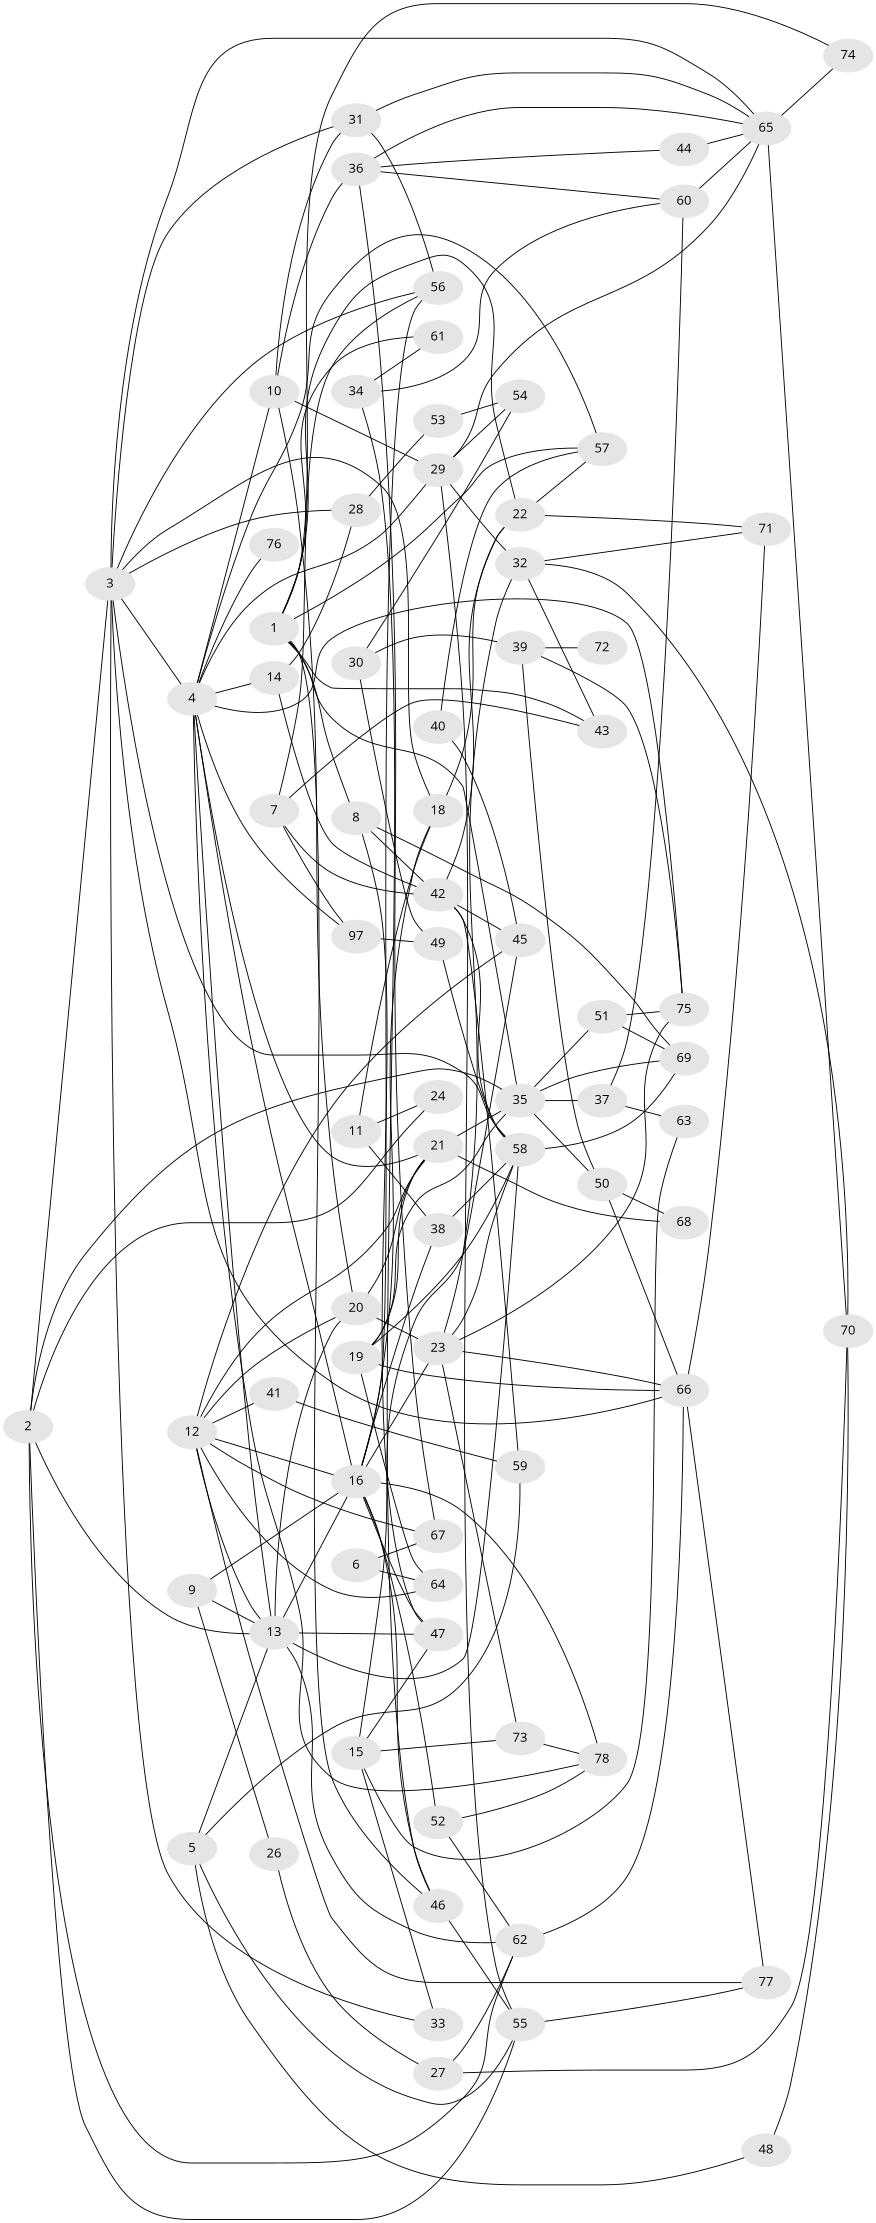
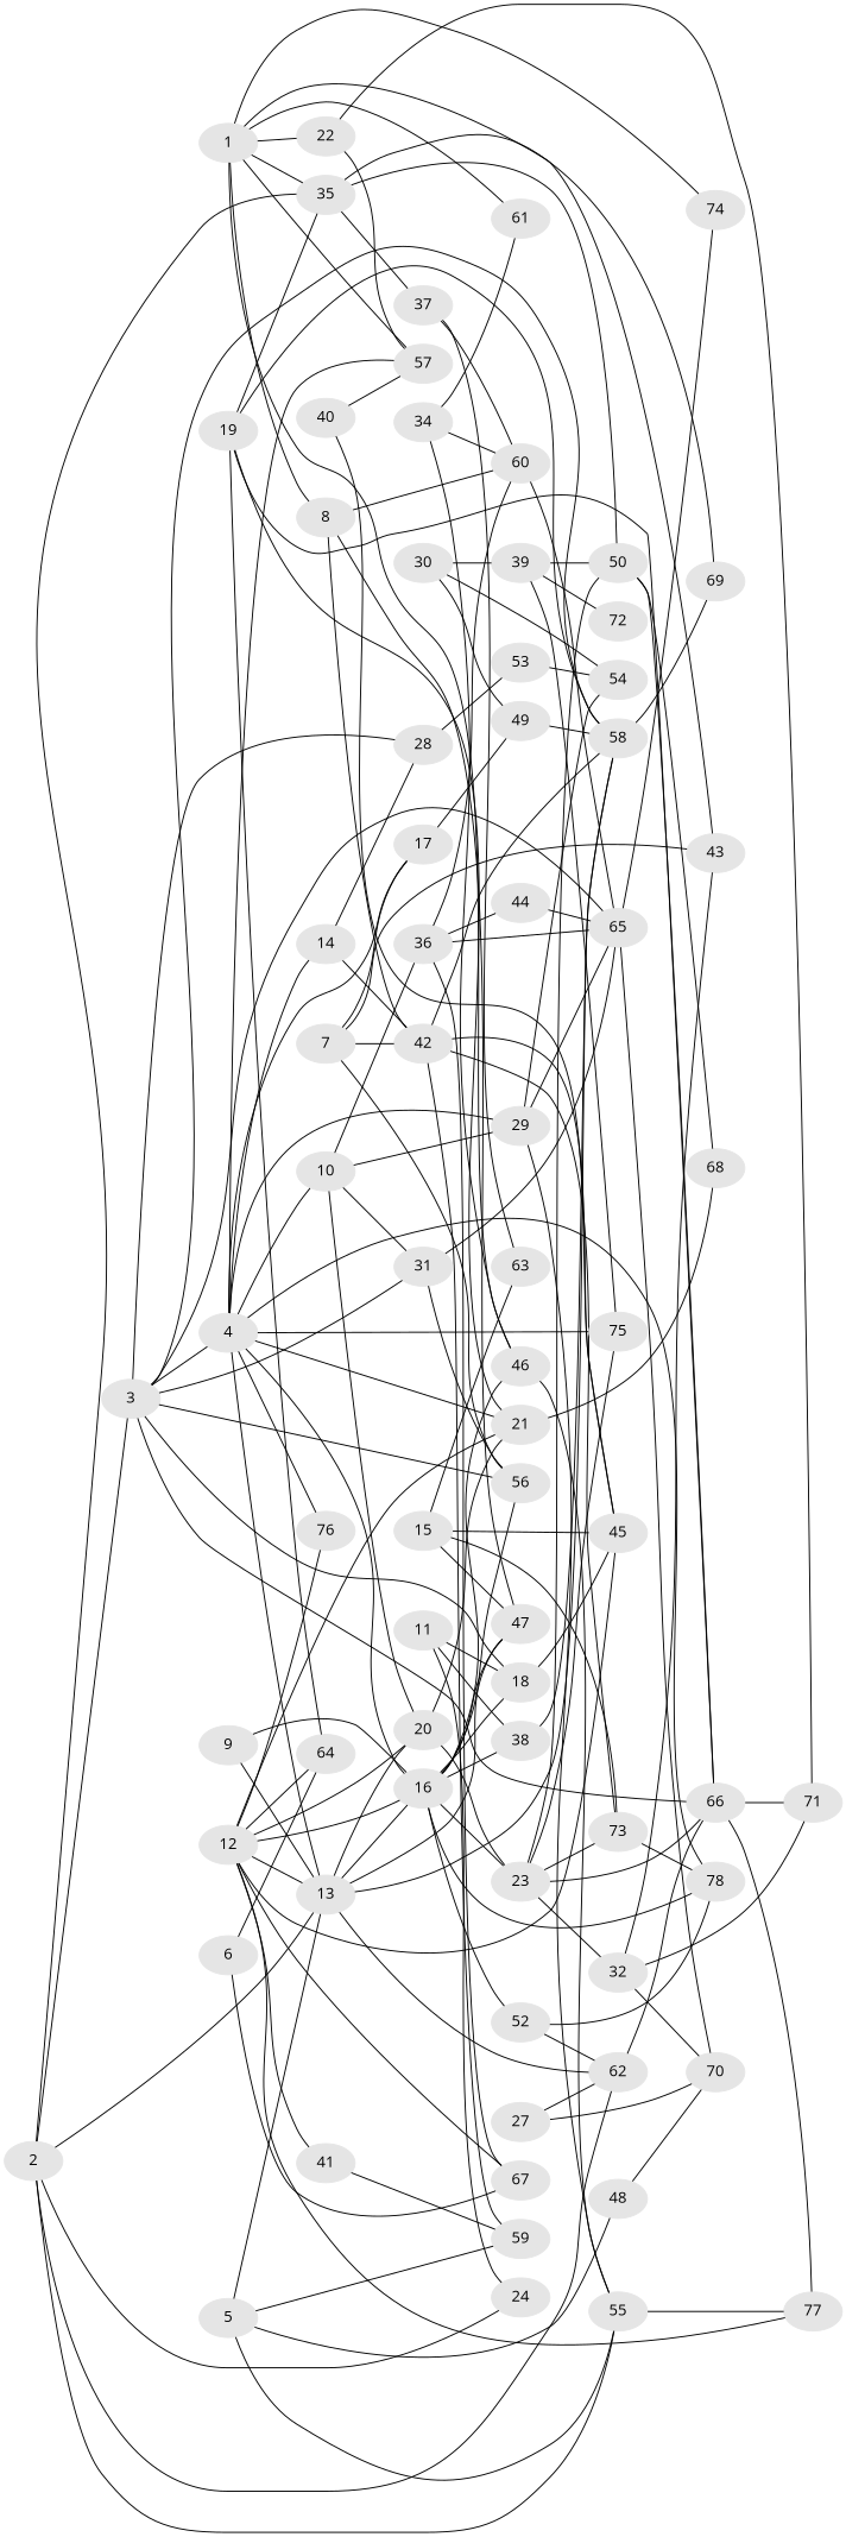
  graph {
    fontname="Open Sans"
    rankdir=LR
    node [color=gray90 fontname="Open Sans" style=filled]
    edge [fontname="Open Sans" weight=1.0]
    1
    8
    22
    35
    43
    46
    57
    61
    74
    42
    47
    69
    71
    50
    37
-   51
    55
    2
    3
    13
    24
    62
    4
    18
    28
    31
-   33
    56
    58
    65
    66
    16
    20
    77
    10
    14
-   17 [label=97]
+   17
    21
    29
    75
    76
    78
    53
    70
    36
    38
    23
    52
    49
    68
    32
    54
    5
    48
    59
    6
    64
    67
    7
    45
    73
    9
-   26
    27
    60
    44
    11
    12
    41
    15
    63
    19
    34
    30
    39
    72
    40
    1 -- 8
    1 -- 22
    1 -- 35
    1 -- 43
    1 -- 46
    1 -- 57
    1 -- 61
    1 -- 74
    8 -- 42
    8 -- 47
-   8 -- 69
+   8 -- 60
    22 -- 57
    22 -- 71
    35 -- 69
    35 -- 50
    35 -- 37
-   35 -- 51
    46 -- 55
    42 -- 58
    42 -- 59
    42 -- 45
-   42 -- 22
+   42 -- 73
    50 -- 66
    50 -- 68
    37 -- 60
    37 -- 63
-   51 -- 69
-   51 -- 75
    55 -- 77
    2 -- 35
    2 -- 55
    2 -- 3
    2 -- 13
    2 -- 24
    2 -- 62
    3 -- 4 [weight=2.0]
    3 -- 18
    3 -- 28
    3 -- 31
-   3 -- 33
    3 -- 56 [weight=2.0]
    3 -- 58
    3 -- 65
    3 -- 66
    13 -- 47
    13 -- 62
    13 -- 58
    13 -- 16
    13 -- 20
    62 -- 66
    4 -- 57
    4 -- 13 [weight=3.0]
    4 -- 16
    4 -- 10
    4 -- 14 [weight=2.0]
    4 -- 17
    4 -- 21
    4 -- 29
    4 -- 75
    4 -- 76
    4 -- 78
-   18 -- 22
+   18 -- 45
    28 -- 53
    31 -- 56
    31 -- 65
    58 -- 69
    65 -- 74
    65 -- 70
    66 -- 71
    66 -- 77
    16 -- 46
    16 -- 47 [weight=2.0]
    16 -- 18
    16 -- 56
    16 -- 78
    16 -- 38
    16 -- 23
    16 -- 52
    20 -- 21
    20 -- 23
    10 -- 31
    10 -- 20
    10 -- 29
    10 -- 36
    14 -- 42
    14 -- 28
    17 -- 49
-   21 -- 35
    21 -- 68
    29 -- 55
    29 -- 65
-   29 -- 32
    29 -- 54
    53 -- 54
    36 -- 65
    36 -- 67
    36 -- 60
    36 -- 44
    38 -- 58
-   23 -- 58
+   23 -- 50
    23 -- 66
    23 -- 75 [weight=2.0]
    23 -- 32
    23 -- 73
    52 -- 62
    52 -- 78
    49 -- 58
    32 -- 43
    32 -- 71
    32 -- 70
    5 -- 55
    5 -- 13
    5 -- 48
    5 -- 59
    48 -- 70
    6 -- 64
    6 -- 67
    7 -- 43
    7 -- 42
    7 -- 56
    7 -- 17
    73 -- 78
    9 -- 13
    9 -- 16
-   9 -- 26
-   26 -- 27
    27 -- 62
    27 -- 70
    60 -- 65
    44 -- 65
    11 -- 24
    11 -- 18
    11 -- 38
    12 -- 13
    12 -- 16
    12 -- 20 [weight=2.0]
    12 -- 77
    12 -- 21
+   12 -- 76
    12 -- 64
    12 -- 67
    12 -- 45
    12 -- 41
    41 -- 59
    15 -- 47
-   15 -- 33
    15 -- 45
    15 -- 73
    15 -- 63
    19 -- 35 [weight=2.0]
    19 -- 58
    19 -- 66
    19 -- 21
    19 -- 64
    34 -- 46
    34 -- 61
    34 -- 60
    30 -- 49
    30 -- 54
    30 -- 39
    39 -- 50
    39 -- 75
    39 -- 72
    40 -- 57
    40 -- 45
  }
